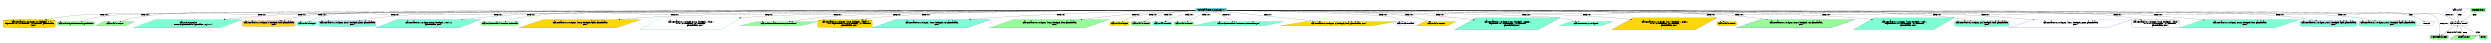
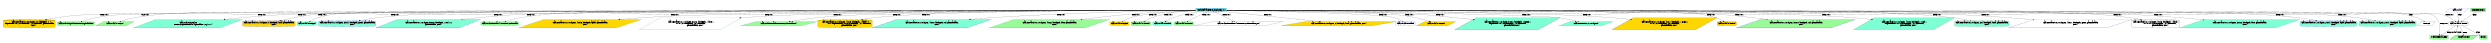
  digraph {
    node [color=teal fillcolor=aquamarine shape=cylinder style=filled]
    edge [arrowhead=tee]
    n1 [color=black fillcolor=white label="(Call,row[0] = 0x1BU)"]
    n2 [color=black fillcolor=palegreen label="(Literal,0x1BU)" shape=parallelogram]
    n3 [color=black fillcolor=palegreen label="(MethodReturn,RET)"]
    n4 [color=black fillcolor=palegreen label="(Block,)"]
    n5 [color=blue label="(MethodParameterIn,png_bytep row)"]
    n6 [color=black fillcolor=gold label="(Call,set_value(row, rowbytes, 2*x, bit_depth,\n (depth_max * x * 2 + size_max) / (2 * size_max), gamma_table,\n                  conv))"]
    n7 [color=darkgreen fillcolor=palegreen label="(Call,row[rowbytes] = 0xFFU & pixel_index)"]
    n8 [color=darkgreen fillcolor=palegreen label="(Call,row[3] = 0x67U)" shape=parallelogram]
    n9 [label="(Call,row[rowbytes] =\n                     0xFFU & (pixel_index + (byte_offset * 2*y) + 1))" shape=parallelogram]
    n10 [color=blue fillcolor=gold label="(Call,set_value(row, rowbytes, x, bit_depth, luma, gamma_table,\n                     conv))"]
    n11 [label="(Call,row[0] = 0x6CU)"]
    n12 [color=blue label="(Call,set_value(row, rowbytes, 3*x+1, bit_depth, green, gamma_table,\n                     conv))"]
    n13 [color=blue label="(Call,set_value(row, rowbytes, 3*x+0, bit_depth, /* red */ Y,\n                     gamma_table, conv))" shape=parallelogram]
    n14 [fillcolor=palegreen label="(Call,row[2*size_max  ] = 0xFFU & size_max)"]
    n15 [fillcolor=gold label="(Call,set_value(row, rowbytes, 4*x+3, bit_depth, alpha, gamma_table,\n                     conv))" shape=parallelogram]
    n16 [fillcolor=white label="(Call,set_value(row, rowbytes, 3*x+2, bit_depth, /* blue */\n (Y * x * 2 + size_max) / (2 * size_max),\n                  gamma_table, conv))" shape=parallelogram]
    n17 [fillcolor=palegreen label="(Call,row[size_max] = 0xFFU & (size_max+1))" shape=parallelogram]
    n18 [color=darkgreen fillcolor=gold label="(Call,set_value(row, rowbytes, 4*x+3, bit_depth, /* alpha */\n                  Y + ((depth_max-Y) * x * 2 + size_max) / (2 * size_max),\n                  gamma_table, conv))"]
    n19 [color=blue label="(Call,set_value(row, rowbytes, 4*x+0, bit_depth, red, gamma_table,\n                     conv))" shape=parallelogram]
    n20 [fillcolor=palegreen label="(Call,set_value(row, rowbytes, 4*x+2, bit_depth, blue, gamma_table,\n                     conv))" shape=parallelogram]
    n21 [fillcolor=gold label="(Call,row[1] = 0x23U)"]
    n22 [color=black fillcolor=palegreen label="(Call,row[7] = 0xEFU)"]
    n23 [label="(Call,row[4] = 0x89U)"]
    n24 [fillcolor=palegreen label="(Call,row[5] = 0xABU)"]
-   n25 [color=darkgreen label="(Call,row[2*size_max+1] = 0xFFU & (size_max+y+1))" shape=parallelogram]
+   n25 [color=darkgreen fillcolor=white label="(Call,row[2*size_max+1] = 0xFFU & (size_max+y+1))" shape=parallelogram]
    n26 [color=darkgreen fillcolor=gold label="(Call,set_value(row, rowbytes, x, bit_depth, luma, gamma_table, conv))" shape=parallelogram]
    n27 [color=blue fillcolor=white label="(Call,row[2] = 0x45U)"]
    n28 [color=darkgreen fillcolor=gold label="(Call,row[6] = 0xCDU)" shape=parallelogram]
    n29 [color=black label="(Call,set_value(row, rowbytes, 3*x+1, bit_depth, /* green */\n (depth_max * x * 2 + size_max) / (2 * size_max),\n                  gamma_table, conv))" shape=parallelogram]
    n30 [label="(Call,memset(row, 0, rowbytes))" shape=parallelogram]
    n31 [color=black fillcolor=gold label="(Call,set_value(row, rowbytes, 4*x+1, bit_depth, /* green */\n (Y * x * 2 + size_max) / (2 * size_max),\n                  gamma_table, conv))" shape=parallelogram]
    n32 [color=black fillcolor=gold label="(Call,row[0] = 0x01U)"]
    n33 [color=blue fillcolor=palegreen label="(Call,set_value(row, rowbytes, 3*x+0, bit_depth, red, gamma_table,\n                     conv))" shape=parallelogram]
    n34 [color=darkgreen label="(Call,set_value(row, rowbytes, 4*x+0, bit_depth, /* red */\n ((depth_max-Y) * x * 2 + size_max) / (2 * size_max),\n                  gamma_table, conv))" shape=parallelogram]
    n35 [color=darkgreen label="(Call,set_value(row, rowbytes, 2*x, bit_depth, luma, gamma_table,\n                     conv))"]
    n36 [color=blue fillcolor=white label="(Call,set_value(row, rowbytes, 4*x+1, bit_depth, green, gamma_table,\n                     conv))" shape=parallelogram]
    n37 [color=black fillcolor=white label="(Call,set_value(row, rowbytes, 4*x+2, bit_depth, /* blue */\n                  Y - (Y * x * 2 + size_max) / (2 * size_max),\n                  gamma_table, conv))"]
    n38 [label="(Call,set_value(row, rowbytes, 3*x+2, bit_depth, blue, gamma_table,\n                     conv))" shape=parallelogram]
    n39 [color=blue label="(Call,set_value(row, rowbytes, 2*x+1, bit_depth, alpha, gamma_table,\n                     conv))"]
    n40 [label="(Call,set_value(row, rowbytes, 2*x+1, bit_depth, alpha, gamma_table,\n                  conv))"]
    1000129 [color=darkgreen fillcolor=white shape=parallelogram]
    n42 [color=blue fillcolor=white label="(Call,row[0])" shape=parallelogram]
    n43 [color=darkgreen fillcolor=palegreen label="(Identifier,filters)"]
    n1 -> n2 [label="CFG: "]
    n1 -> n3 [label="DDG: row[0]"]
    n1 -> n4 [label="AST: "]
    n2 -> n1 [arrowhead=dot label="AST: "]
    n5 -> n1 [arrowhead=dot label="DDG: row"]
    n5 -> n3 [arrowhead=dot label="DDG: row"]
    n5 -> n6 [arrowhead=box label="DDG: row"]
-   n5 -> n7 [arrowhead=dot label="DDG: row"]
+   n5 -> n7 [arrowhead=dot label="AST: row"]
    n5 -> n8 [arrowhead=dot label="DDG: row"]
    n5 -> n9 [arrowhead=box label="DDG: row"]
    n5 -> n10 [arrowhead=box label="DDG: row"]
    n5 -> n11 [arrowhead=dot label="DDG: row"]
    n5 -> n12 [arrowhead=box label="DDG: row"]
    n5 -> n13 [label="DDG: row"]
    n5 -> n14 [arrowhead=dot label="DDG: row"]
    n5 -> n15 [arrowhead=box label="DDG: row"]
    n5 -> n16 [arrowhead=box label="DDG: row"]
    n5 -> n17 [arrowhead=box label="DDG: row"]
    n5 -> n18 [arrowhead=dot label="DDG: row"]
    n5 -> n19 [arrowhead=box label="DDG: row"]
    n5 -> n20 [arrowhead=dot label="DDG: row"]
    n5 -> n21 [label="DDG: row"]
    n5 -> n22 [arrowhead=dot label="DDG: row"]
    n5 -> n23 [arrowhead=box label="DDG: row"]
    n5 -> n24 [arrowhead=dot label="DDG: row"]
    n5 -> n25 [label="DDG: row"]
    n5 -> n26 [label="DDG: row"]
    n5 -> n27 [label="DDG: row"]
    n5 -> n28 [arrowhead=box label="DDG: row"]
    n5 -> n29 [arrowhead=box label="DDG: row"]
    n5 -> n30 [label="DDG: row"]
    n5 -> n31 [arrowhead=dot label="DDG: row"]
    n5 -> n32 [arrowhead=box label="DDG: row"]
    n5 -> n33 [label="DDG: row"]
    n5 -> n34 [arrowhead=box label="DDG: row"]
    n5 -> n35 [label="DDG: row"]
    n5 -> n36 [label="DDG: row"]
    n5 -> n37 [label="DDG: row"]
    n5 -> n38 [label="DDG: row"]
    n5 -> n39 [arrowhead=box label="DDG: row"]
    n5 -> n40 [arrowhead=dot label="DDG: row"]
    n5 -> 1000129 [label="AST: "]
    n42 -> n1 [arrowhead=box label="AST: "]
    n43 -> n1 [arrowhead=dot label="CFG: "]
  }
